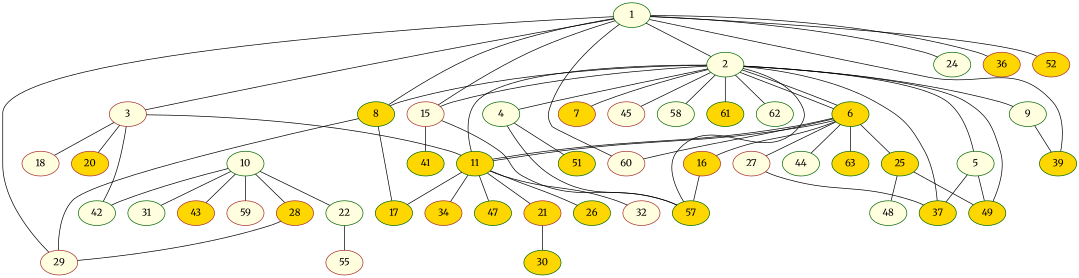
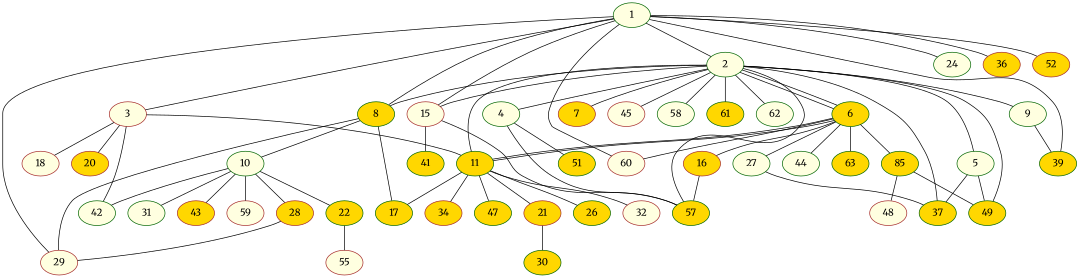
  graph {
    fontname=Merriweather
    node [color=darkgreen fillcolor=gold fontname=Merriweather style=filled]
    edge [fontname=Merriweather]
    1 [fillcolor=lightyellow super="+35"]
    2 [fillcolor=lightyellow super="+14"]
    3 [color=brown fillcolor=lightyellow super="+12"]
    8 [super="+40"]
    15 [color=brown fillcolor=lightyellow super="+50"]
    24 [fillcolor=lightyellow super="+53"]
    29 [color=brown fillcolor=lightyellow]
    36 [color=brown]
    39
    52 [color=brown]
    60 [color=brown fillcolor=lightyellow]
    4 [fillcolor=lightyellow super="+19"]
    5 [fillcolor=lightyellow super="+23"]
    6 [super="+33"]
    7 [color=brown]
    9 [fillcolor=lightyellow super="+64"]
    11 [super="+13"]
    37
    45 [color=brown fillcolor=lightyellow]
    49 [super="+56"]
    57
    58 [fillcolor=lightyellow]
    61
    62 [fillcolor=lightyellow]
    18 [color=brown fillcolor=lightyellow]
    20 [color=brown]
    42 [fillcolor=lightyellow]
    10 [fillcolor=lightyellow super="+38"]
    17
    41
    51
    16 [color=brown super="+46"]
-   25
-   27 [color=brown fillcolor=lightyellow]
+   25 [label=85]
+   27 [fillcolor=lightyellow]
    44 [fillcolor=lightyellow]
    63
    21 [color=brown super="+54"]
    26
    32 [color=brown fillcolor=lightyellow]
    34 [color=brown]
    47
-   48 [fillcolor=lightyellow]
-   22 [fillcolor=lightyellow]
+   48 [color=brown fillcolor=lightyellow]
+   22
    28 [color=brown]
    31 [fillcolor=lightyellow]
    43 [color=brown]
    59 [color=brown fillcolor=lightyellow]
    55 [color=brown fillcolor=lightyellow]
    30
    1 -- 2
    1 -- 3
    1 -- 8
    1 -- 15
    1 -- 24
    1 -- 29
    1 -- 36
    1 -- 39
    1 -- 52
    1 -- 60
    2 -- 8
    2 -- 15
    2 -- 4
    2 -- 5
    2 -- 6
    2 -- 6
    2 -- 7
    2 -- 9
    2 -- 11
    2 -- 37
    2 -- 45
    2 -- 49
    2 -- 57
    2 -- 58
    2 -- 61
    2 -- 62
    3 -- 11
    3 -- 18
    3 -- 20
    3 -- 42
    8 -- 29
+   8 -- 10
    8 -- 17
    15 -- 57
    15 -- 41
    4 -- 57
    4 -- 51
    5 -- 37
    5 -- 49
    6 -- 60
    6 -- 11
    6 -- 11
    6 -- 16
    6 -- 25
    6 -- 27
    6 -- 44
    6 -- 63
    9 -- 39
    11 -- 17
    11 -- 21
    11 -- 26
    11 -- 32
    11 -- 34
    11 -- 47
    10 -- 42
    10 -- 22
    10 -- 28
    10 -- 31
    10 -- 43
    10 -- 59
    16 -- 57
    25 -- 49
    25 -- 48
    27 -- 37
    21 -- 30
    22 -- 55
    28 -- 29
  }
